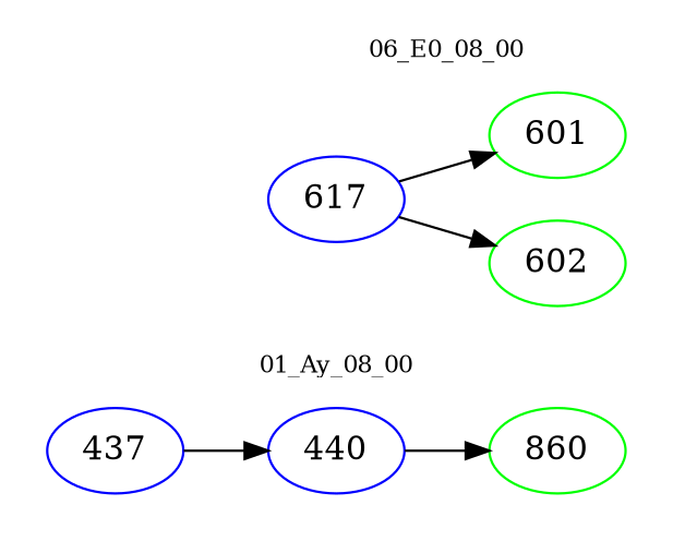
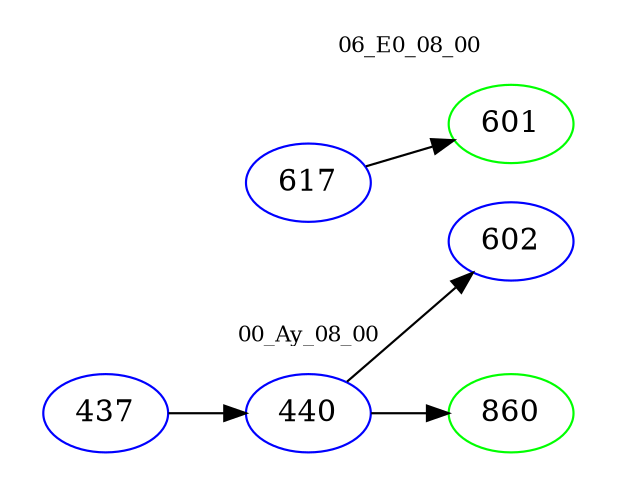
  digraph {
    rankdir=LR
    node [color=blue]
    edge [color=black]
    n1 [label=440]
    n2 [label=437]
    n3 [color=green label=860]
    n4 [label=617]
    n5 [color=green label=601]
-   n6 [color=green label=602]
+   n6 [label=602]
    subgraph cluster_1 {
      color=white
      fontsize=10
-     label="01_Ay_08_00"
+     label="00_Ay_08_00"
      n1
      n2
      n3
    }
    subgraph cluster_2 {
      color=white
      fontsize=10
      label="06_E0_08_00"
      n4
      n5
      n6
    }
    n1 -> n3
    n2 -> n1
    n4 -> n5
-   n4 -> n6
+   n1 -> n6
  }
